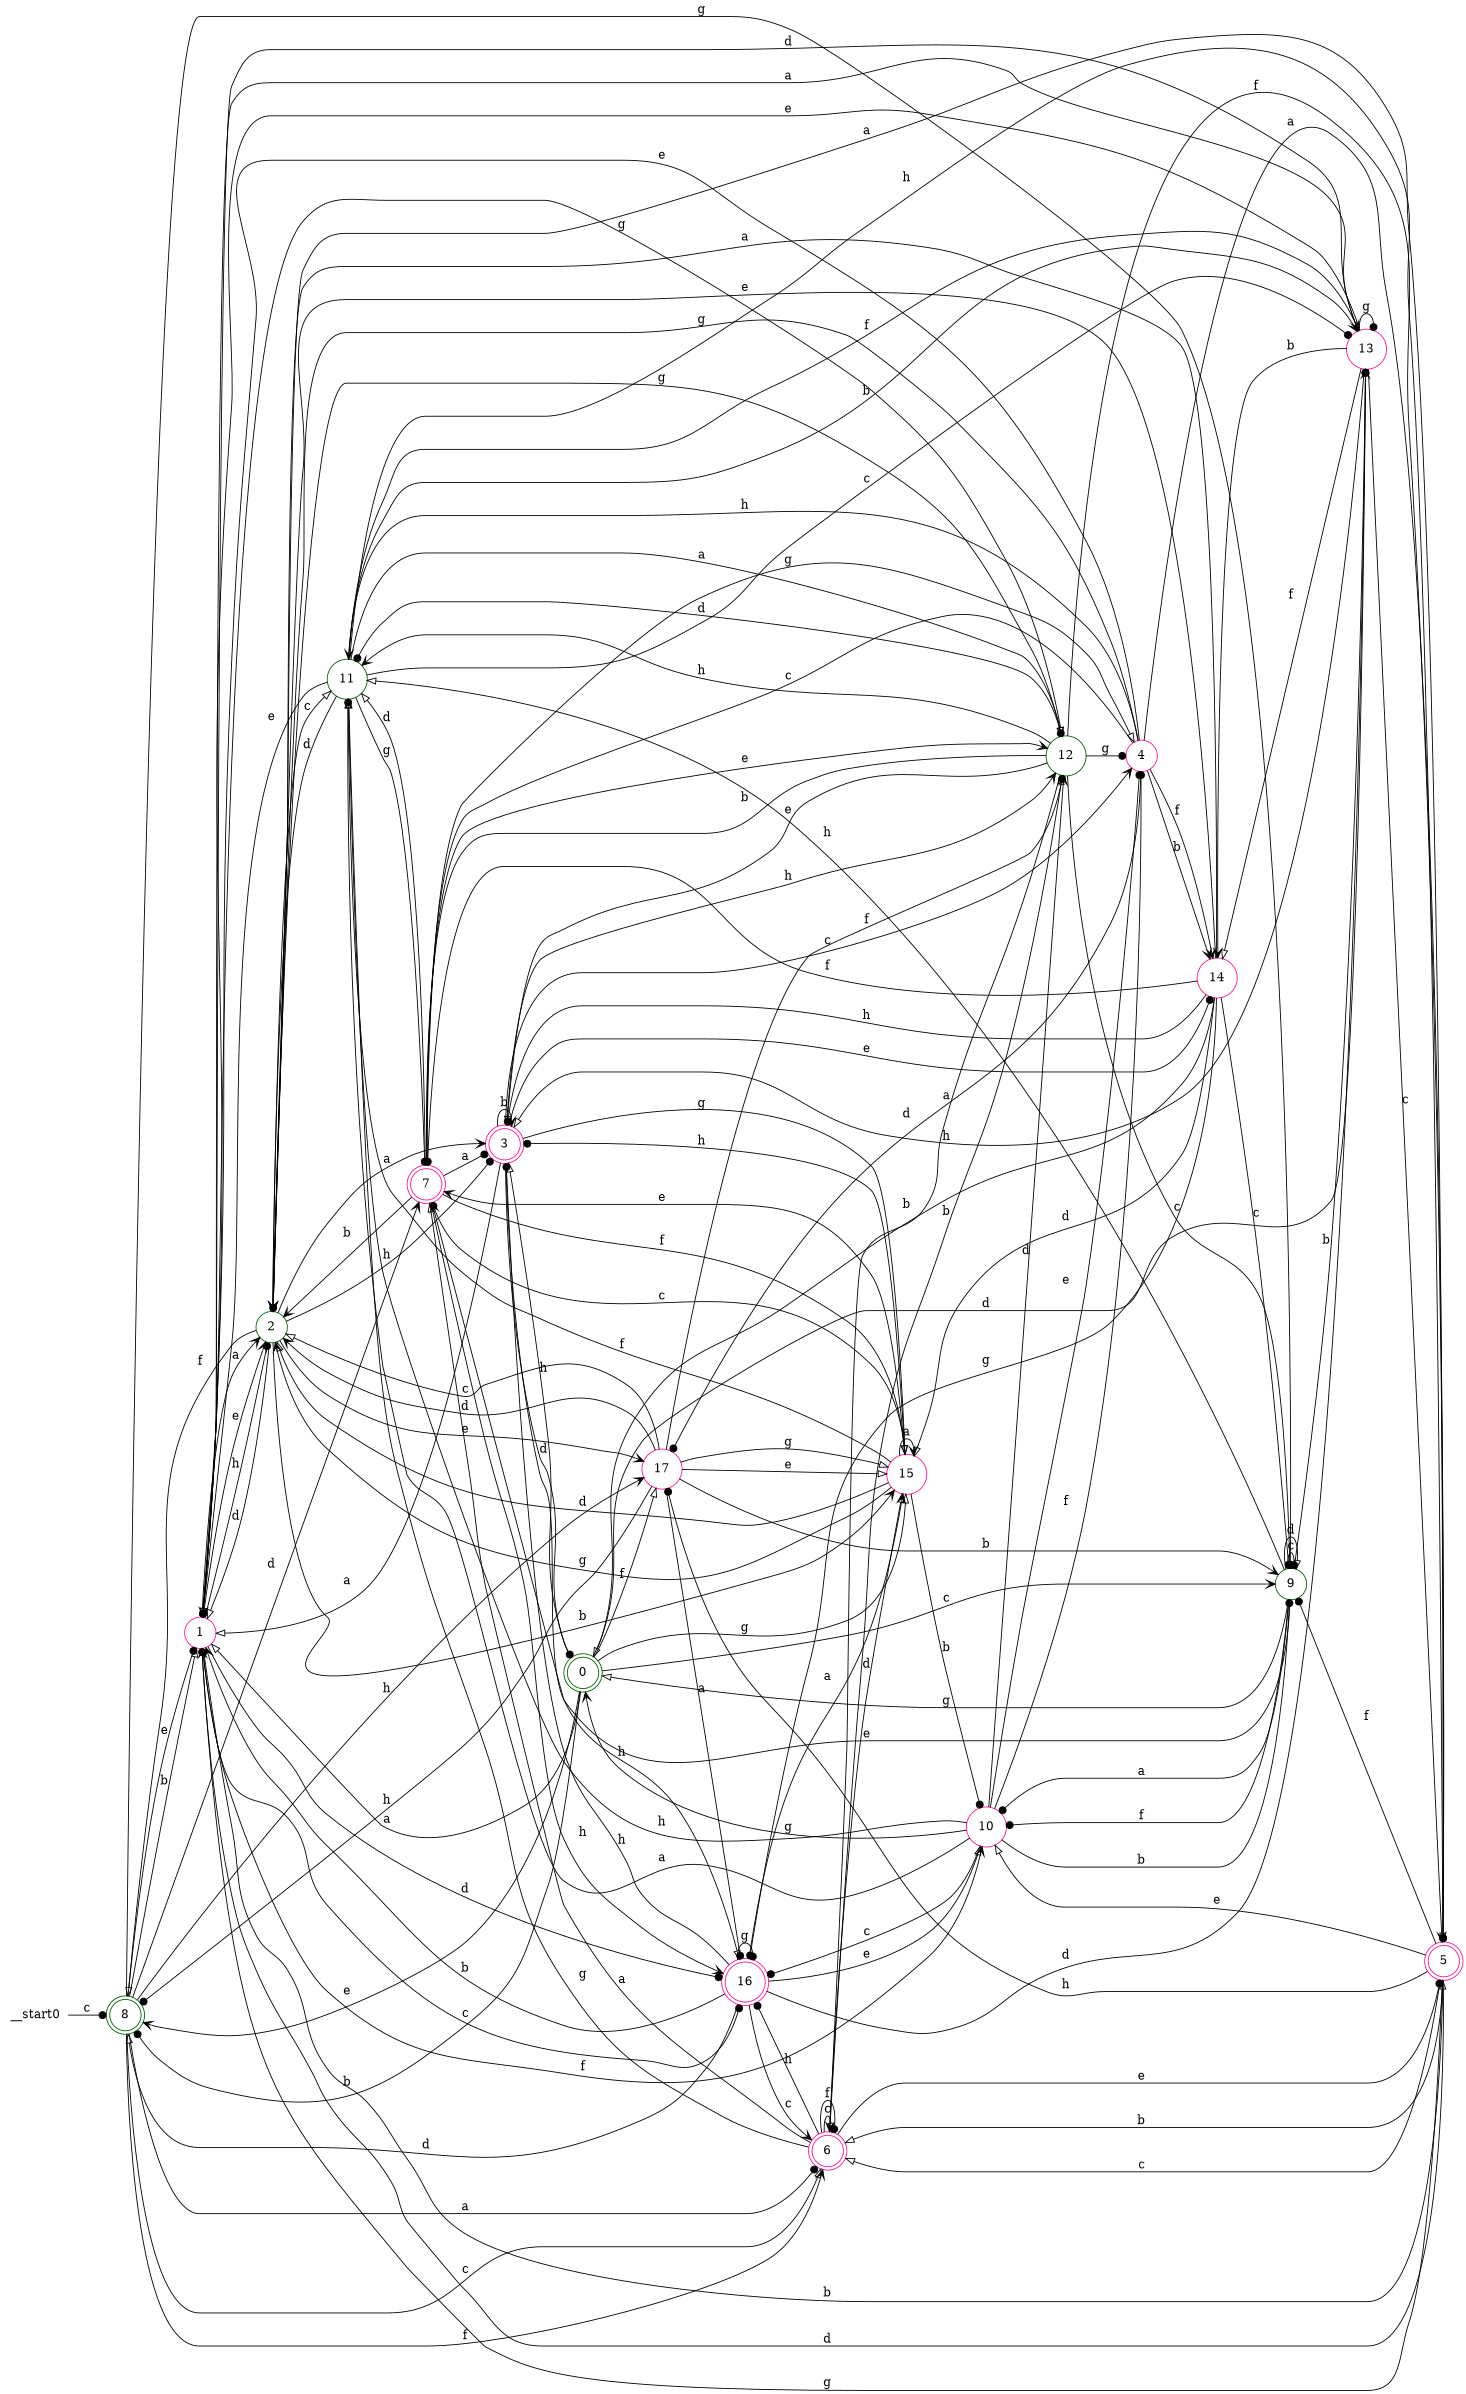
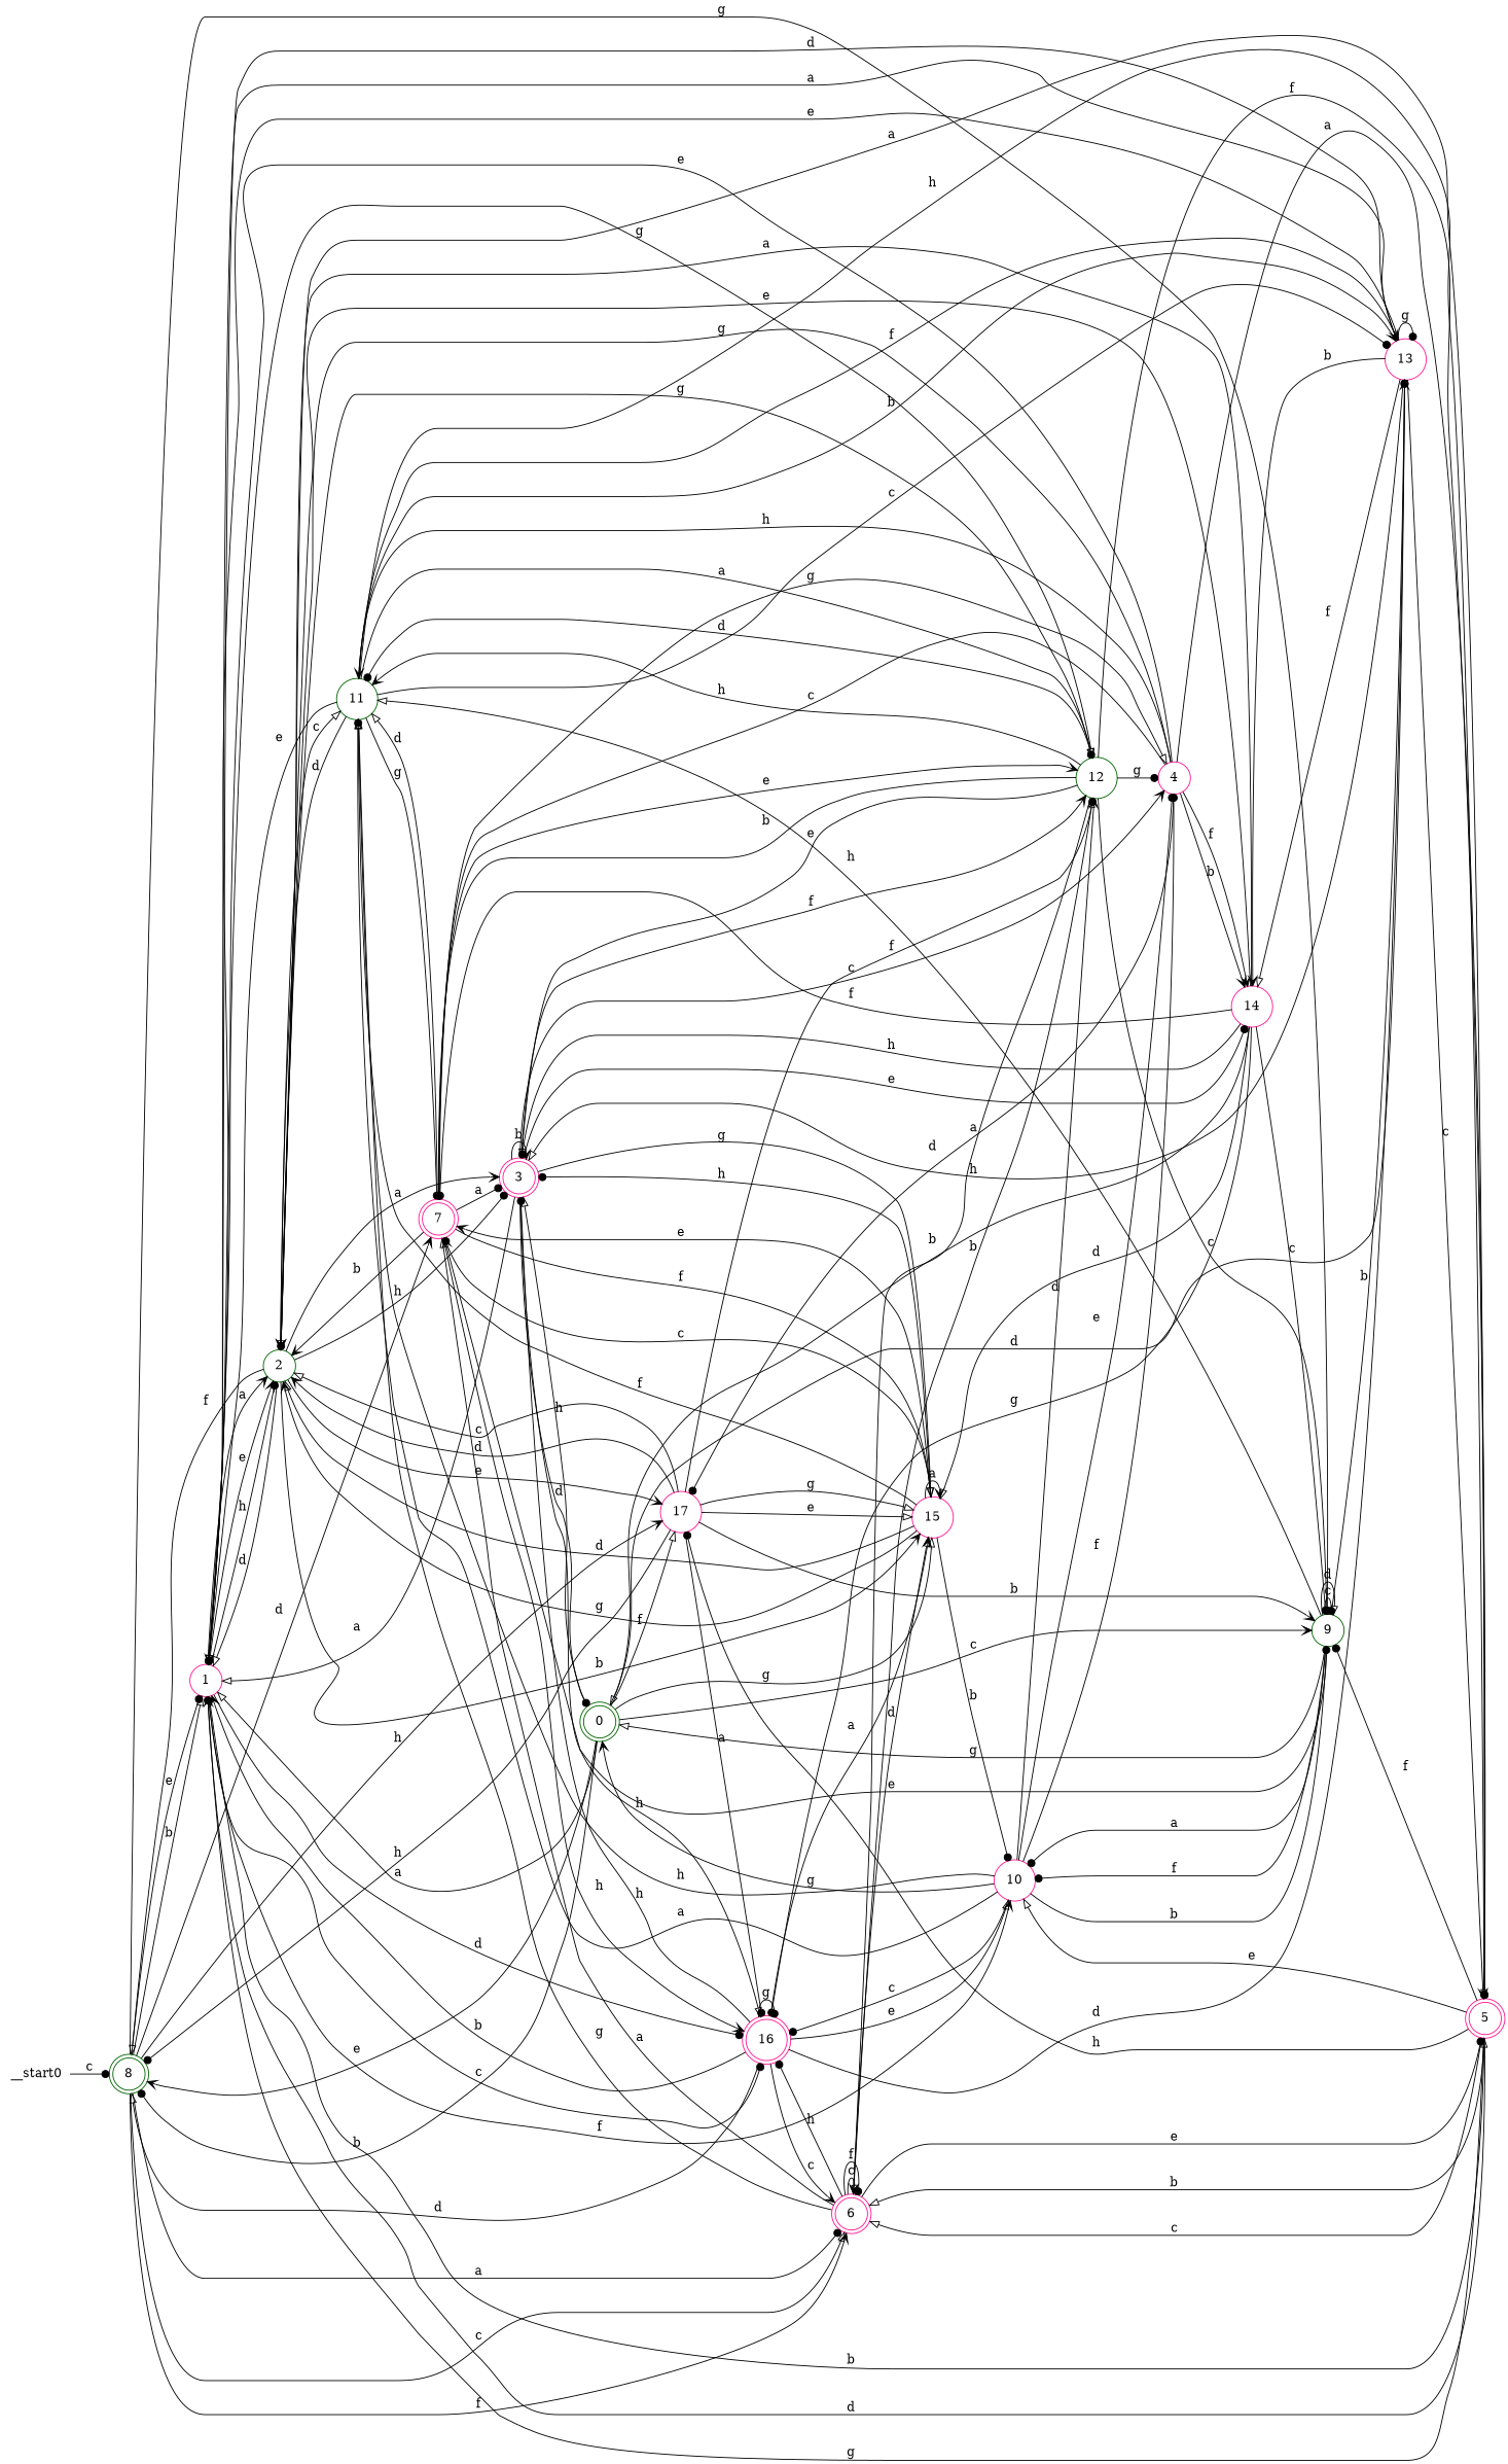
  digraph {
    rankdir=LR
    node [color=deeppink shape=circle fillcolor=white style=filled]
    edge [arrowhead=dot]
    __start0 [color=darkgreen shape=none fillcolor="" style=""]
    n2 [color=darkgreen label=8 shape=doublecircle style="rounded,filled"]
    n3 [color=darkgreen label=0 shape=doublecircle style="rounded,filled"]
    n4 [label=1]
    n5 [label=3 shape=doublecircle style="rounded,filled"]
    n6 [color=darkgreen label=9]
    n7 [label=13]
    n8 [label=15]
    n9 [label=17]
    n10 [color=darkgreen label=2]
    n11 [label=5 shape=doublecircle]
    n12 [label=10]
    n13 [color=darkgreen label=12]
    n14 [label=16 shape=doublecircle style="rounded,filled"]
    n15 [label=4]
    n16 [label=14]
    n17 [label=7 shape=doublecircle style="rounded,filled"]
    n18 [label=6 shape=doublecircle style="rounded,filled"]
    n19 [color=darkgreen label=11]
    __start0 -> n2 [label=c]
    n2 -> n4 [arrowhead=onormal label=b]
    n2 -> n4 [label=e]
    n2 -> n6 [label=g]
    n2 -> n9 [arrowhead=vee label=h]
    n2 -> n17 [arrowhead=vee label=d]
    n2 -> n18 [label=a]
    n2 -> n18 [arrowhead=onormal label=c]
    n2 -> n18 [arrowhead=vee label=f]
    n3 -> n2 [label=b]
    n3 -> n2 [arrowhead=vee label=e]
    n3 -> n4 [arrowhead=onormal label=a]
    n3 -> n5 [arrowhead=onormal label=h]
    n3 -> n6 [arrowhead=vee label=c]
    n3 -> n7 [label=d]
    n3 -> n8 [arrowhead=onormal label=g]
    n3 -> n9 [arrowhead=onormal label=f]
    n4 -> n10 [arrowhead=vee label=a]
    n4 -> n10 [arrowhead=vee label=e]
    n4 -> n10 [label=h]
    n4 -> n11 [arrowhead=onormal label=b]
    n4 -> n12 [arrowhead=vee label=f]
    n4 -> n13 [arrowhead=onormal label=g]
    n4 -> n14 [label=c]
    n4 -> n14 [label=d]
    n5 -> n3 [label=d]
    n5 -> n4 [arrowhead=onormal label=a]
    n5 -> n5 [arrowhead=vee label=b]
    n5 -> n8 [arrowhead=onormal label=g]
-   n5 -> n13 [arrowhead=vee label=h]
+   n5 -> n13 [arrowhead=vee label=f]
    n5 -> n14 [arrowhead=onormal label=h]
    n5 -> n15 [arrowhead=vee label=c]
    n5 -> n16 [label=e]
    n6 -> n3 [arrowhead=onormal label=g]
    n6 -> n6 [label=c]
    n6 -> n6 [arrowhead=onormal label=d]
    n6 -> n7 [label=b]
    n6 -> n12 [label=a]
    n6 -> n12 [label=f]
    n6 -> n17 [arrowhead=vee label=e]
    n6 -> n19 [arrowhead=onormal label=h]
    n7 -> n4 [arrowhead=vee label=a]
    n7 -> n4 [arrowhead=onormal label=d]
    n7 -> n4 [arrowhead=onormal label=e]
    n7 -> n5 [arrowhead=onormal label=h]
    n7 -> n7 [label=g]
    n7 -> n11 [arrowhead=vee label=c]
    n7 -> n16 [arrowhead=vee label=b]
    n7 -> n16 [arrowhead=onormal label=f]
    n8 -> n5 [label=h]
    n8 -> n8 [arrowhead=vee label=a]
    n8 -> n10 [arrowhead=onormal label=d]
    n8 -> n10 [arrowhead=vee label=g]
    n8 -> n12 [label=b]
    n8 -> n17 [label=c]
    n8 -> n17 [arrowhead=vee label=e]
    n8 -> n19 [label=f]
    n9 -> n2 [label=h]
    n9 -> n6 [arrowhead=vee label=b]
    n9 -> n8 [arrowhead=onormal label=e]
    n9 -> n8 [arrowhead=onormal label=g]
    n9 -> n10 [arrowhead=onormal label=c]
    n9 -> n10 [arrowhead=vee label=d]
    n9 -> n13 [label=f]
    n9 -> n14 [label=a]
    n10 -> n2 [arrowhead=onormal label=f]
    n10 -> n4 [arrowhead=onormal label=d]
    n10 -> n5 [arrowhead=vee label=a]
    n10 -> n5 [label=h]
    n10 -> n8 [arrowhead=vee label=b]
    n10 -> n9 [arrowhead=vee label=e]
    n10 -> n13 [label=g]
    n10 -> n19 [arrowhead=onormal label=c]
    n11 -> n4 [label=d]
    n11 -> n4 [arrowhead=vee label=g]
    n11 -> n6 [label=f]
    n11 -> n9 [label=h]
    n11 -> n10 [label=a]
    n11 -> n12 [arrowhead=onormal label=e]
    n11 -> n18 [arrowhead=onormal label=b]
    n11 -> n18 [arrowhead=onormal label=c]
    n12 -> n3 [arrowhead=vee label=g]
    n12 -> n6 [label=b]
    n12 -> n13 [arrowhead=vee label=d]
    n12 -> n14 [label=c]
    n12 -> n15 [label=e]
    n12 -> n15 [label=f]
    n12 -> n19 [arrowhead=onormal label=a]
    n12 -> n19 [arrowhead=onormal label=h]
    n13 -> n5 [arrowhead=onormal label=e]
    n13 -> n6 [label=c]
    n13 -> n11 [label=f]
    n13 -> n15 [label=g]
    n13 -> n17 [label=b]
    n13 -> n18 [arrowhead=vee label=a]
    n13 -> n19 [label=d]
    n13 -> n19 [arrowhead=vee label=h]
    n14 -> n2 [arrowhead=onormal label=d]
    n14 -> n4 [arrowhead=vee label=b]
    n14 -> n5 [label=h]
    n14 -> n7 [arrowhead=vee label=d]
    n14 -> n8 [arrowhead=vee label=a]
    n14 -> n12 [arrowhead=onormal label=e]
    n14 -> n14 [label=g]
    n14 -> n18 [arrowhead=vee label=c]
    n15 -> n4 [label=e]
    n15 -> n9 [label=d]
-   n15 -> n10 [arrowhead=vee label=g]
+   n15 -> n10 [arrowhead=onormal label=g]
    n15 -> n11 [label=a]
    n15 -> n16 [arrowhead=vee label=b]
    n15 -> n16 [arrowhead=vee label=f]
    n15 -> n17 [label=c]
    n15 -> n19 [arrowhead=vee label=h]
    n16 -> n3 [arrowhead=onormal label=b]
    n16 -> n5 [label=h]
    n16 -> n6 [label=c]
    n16 -> n8 [arrowhead=onormal label=d]
    n16 -> n10 [arrowhead=vee label=a]
    n16 -> n10 [arrowhead=vee label=e]
    n16 -> n14 [label=g]
    n16 -> n17 [label=f]
    n17 -> n5 [label=a]
    n17 -> n8 [arrowhead=onormal label=f]
    n17 -> n10 [arrowhead=vee label=b]
    n17 -> n13 [arrowhead=vee label=e]
    n17 -> n14 [arrowhead=vee label=h]
    n17 -> n15 [arrowhead=onormal label=g]
    n17 -> n19 [arrowhead=onormal label=d]
    n18 -> n8 [arrowhead=onormal label=d]
    n18 -> n11 [label=e]
    n18 -> n13 [arrowhead=onormal label=b]
    n18 -> n14 [label=h]
    n18 -> n17 [arrowhead=onormal label=a]
    n18 -> n18 [arrowhead=onormal label=c]
    n18 -> n18 [label=f]
    n18 -> n19 [arrowhead=onormal label=g]
    n19 -> n4 [label=e]
    n19 -> n7 [arrowhead=vee label=b]
    n19 -> n7 [label=c]
    n19 -> n7 [arrowhead=vee label=f]
    n19 -> n10 [arrowhead=vee label=d]
    n19 -> n11 [arrowhead=onormal label=h]
    n19 -> n13 [arrowhead=onormal label=a]
    n19 -> n17 [label=g]
  }
